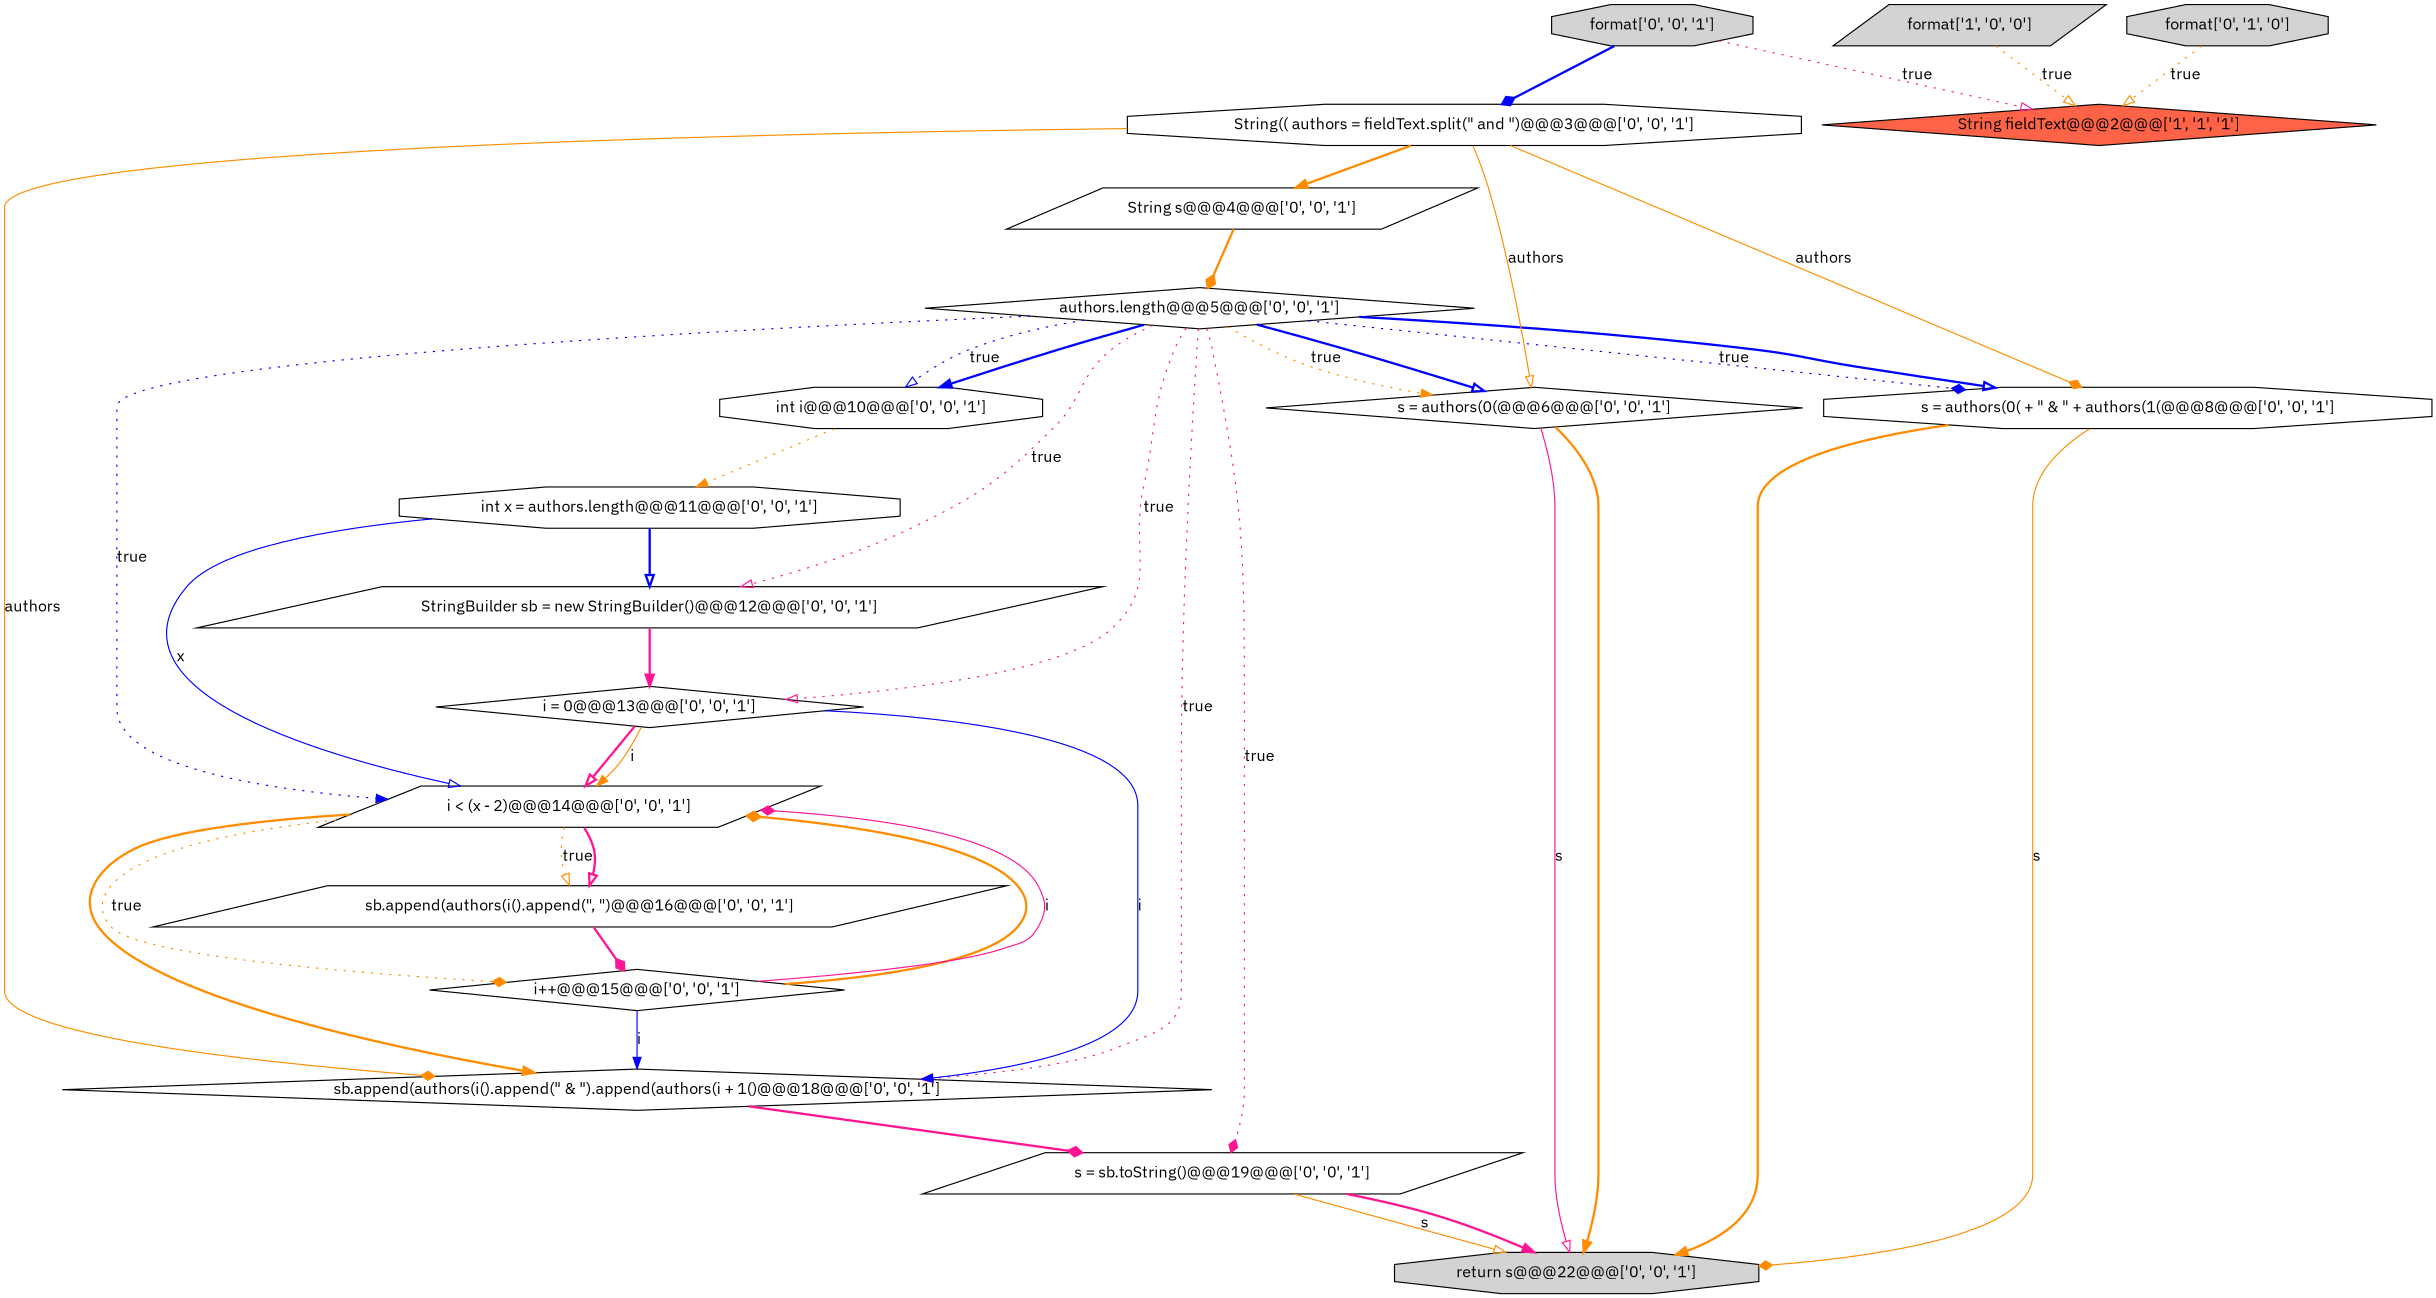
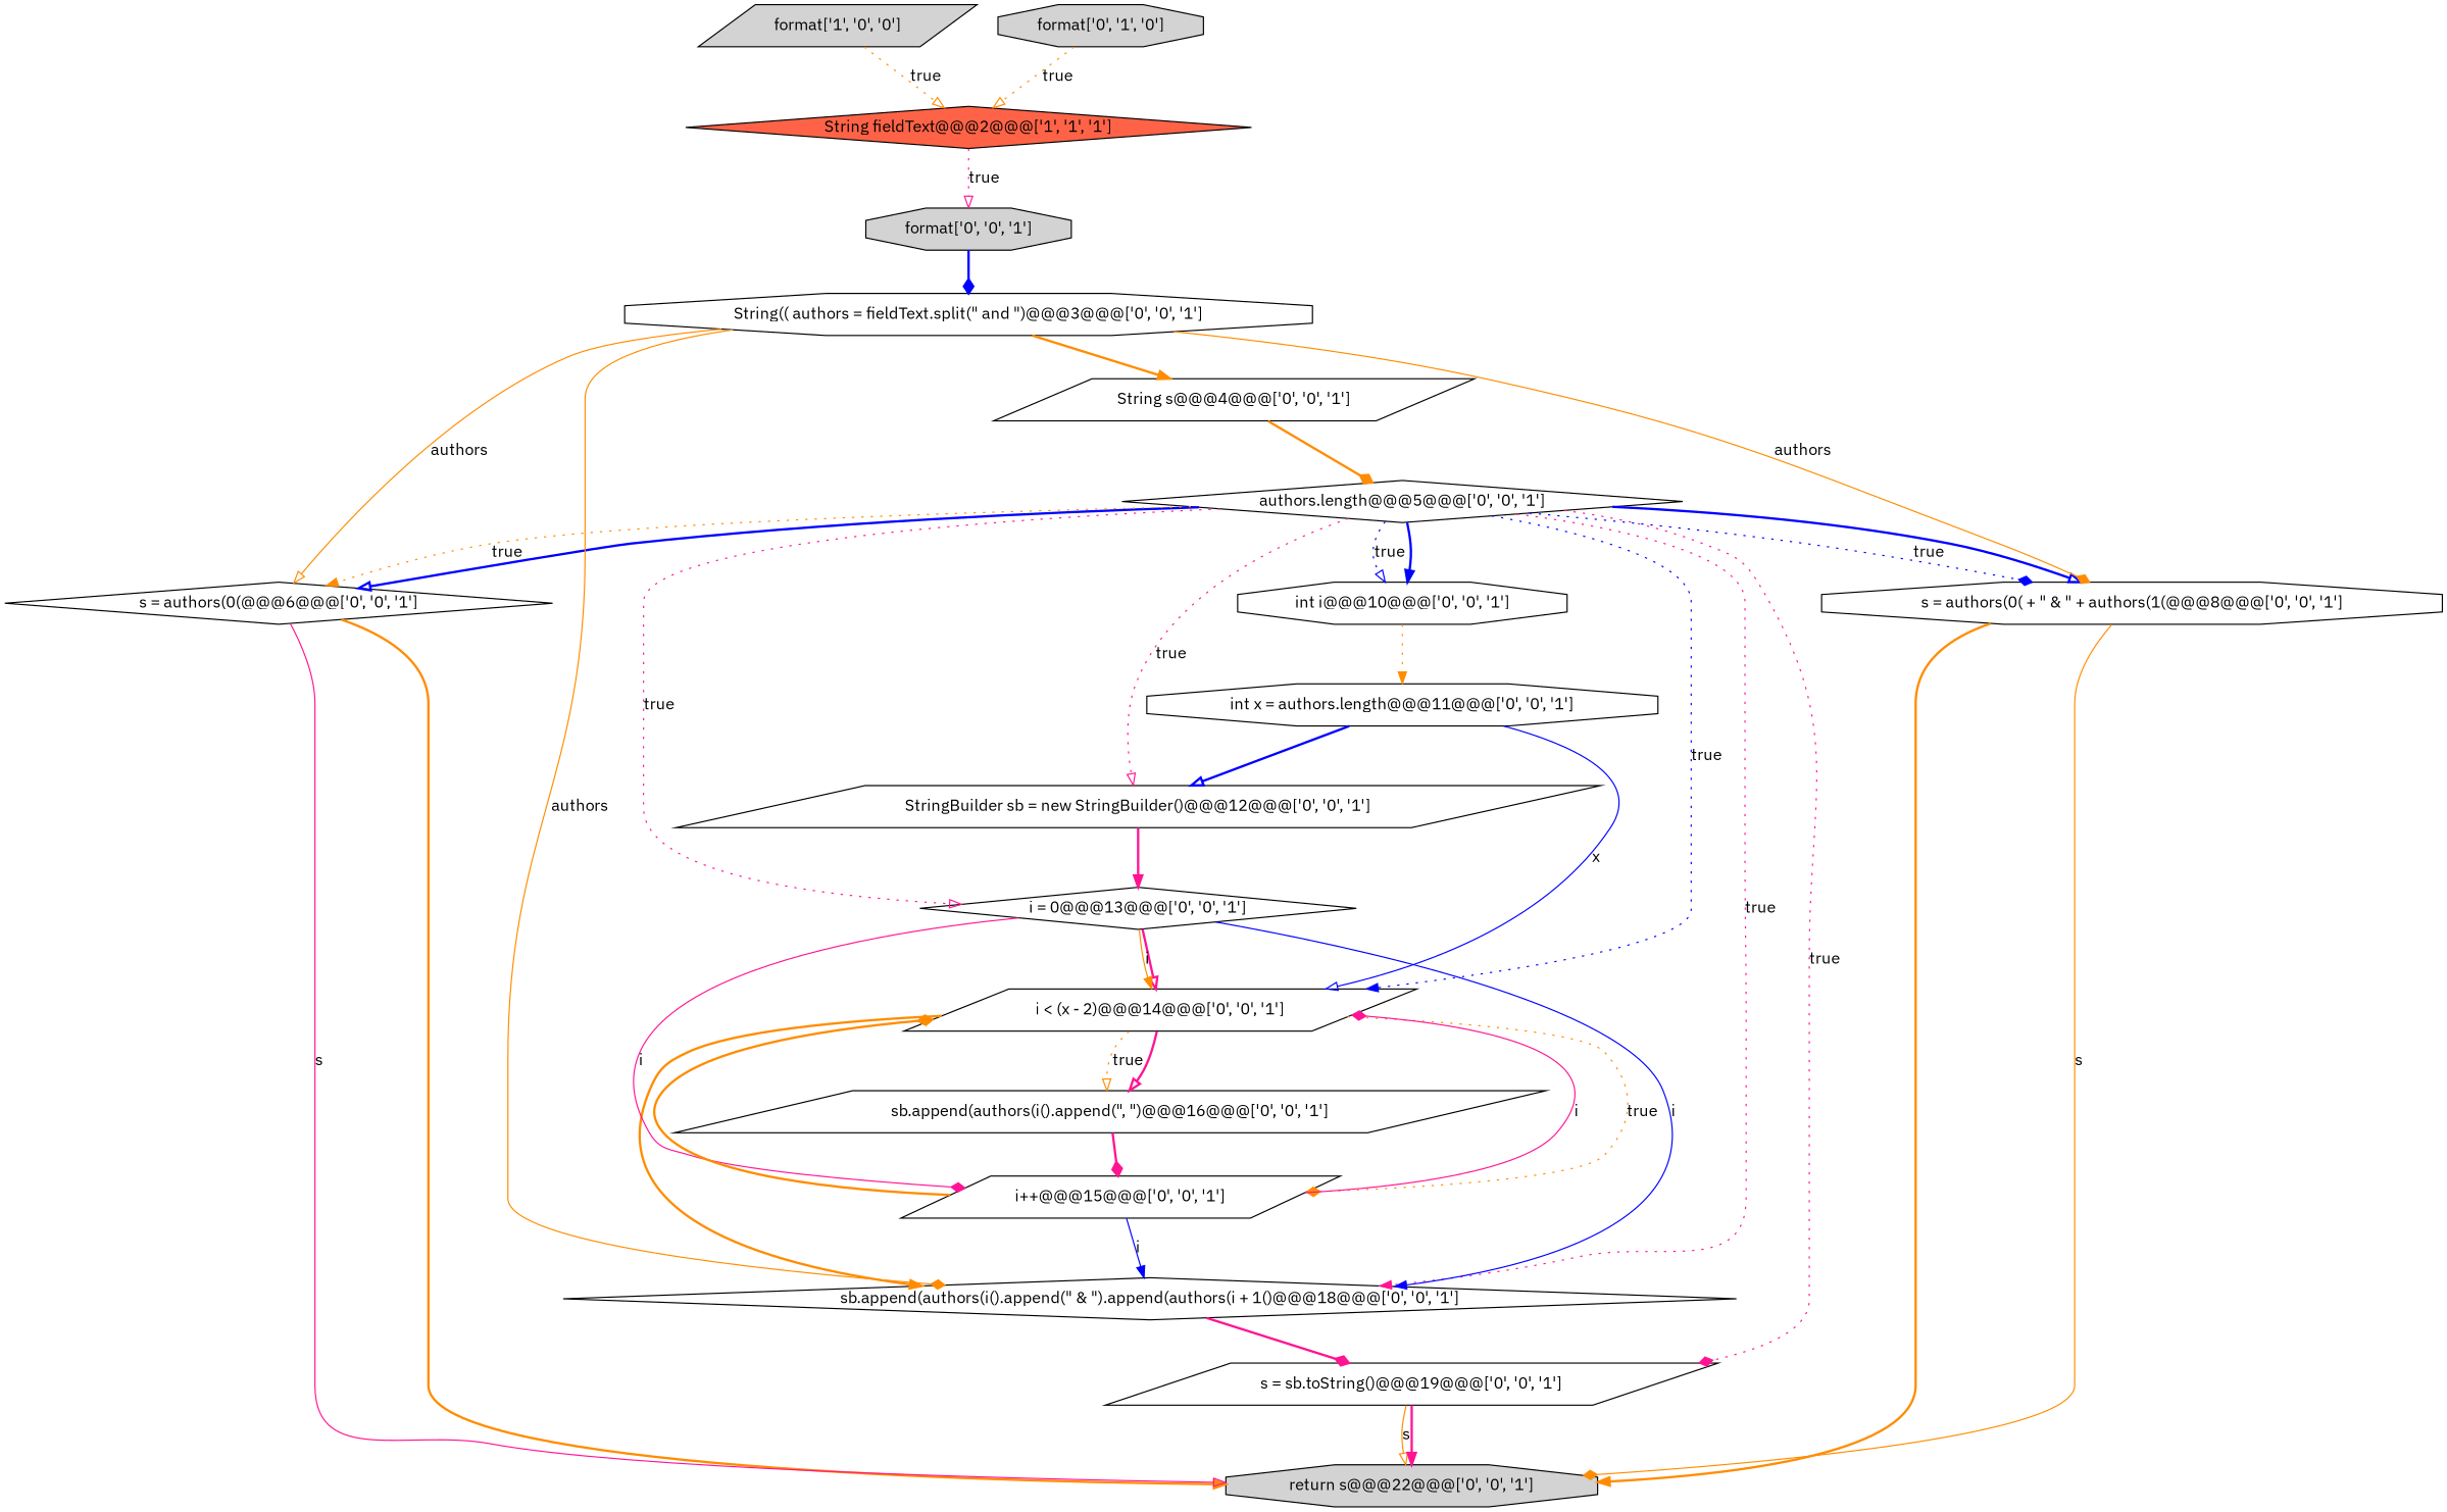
  digraph {
    fontname="IBM Plex Sans"
    node [fillcolor=white fontname="IBM Plex Sans" shape=parallelogram style=filled]
    edge [arrowhead=onormal color=darkorange fontname="IBM Plex Sans" style=bold]
    n1 [label="authors.length@@@5@@@['0', '0', '1']" shape=diamond]
    n2 [label="s = authors(0(@@@6@@@['0', '0', '1']" shape=diamond]
    n3 [label="i < (x - 2)@@@14@@@['0', '0', '1']"]
    n4 [label="sb.append(authors(i().append(\" & \").append(authors(i + 1()@@@18@@@['0', '0', '1']" shape=diamond]
    n5 [label="int i@@@10@@@['0', '0', '1']" shape=octagon]
    n6 [label="i = 0@@@13@@@['0', '0', '1']" shape=diamond]
    n7 [label="s = authors(0( + \" & \" + authors(1(@@@8@@@['0', '0', '1']" shape=octagon]
    n8 [label="s = sb.toString()@@@19@@@['0', '0', '1']"]
    n9 [label="StringBuilder sb = new StringBuilder()@@@12@@@['0', '0', '1']"]
    n10 [label="int x = authors.length@@@11@@@['0', '0', '1']" shape=octagon]
    n11 [fillcolor=lightgray label="return s@@@22@@@['0', '0', '1']" shape=octagon]
    n12 [label="sb.append(authors(i().append(\", \")@@@16@@@['0', '0', '1']"]
-   n13 [label="i++@@@15@@@['0', '0', '1']" shape=diamond]
+   n13 [label="i++@@@15@@@['0', '0', '1']"]
    n14 [fillcolor=tomato label="String fieldText@@@2@@@['1', '1', '1']" shape=diamond]
    n15 [fillcolor=lightgray label="format['1', '0', '0']"]
    n16 [label="String(( authors = fieldText.split(\" and \")@@@3@@@['0', '0', '1']" shape=octagon]
    n17 [label="String s@@@4@@@['0', '0', '1']"]
    n18 [fillcolor=lightgray label="format['0', '0', '1']" shape=octagon]
    n19 [fillcolor=lightgray label="format['0', '1', '0']" shape=octagon]
    n1 -> n2 [color=blue]
    n1 -> n2 [arrowhead=normal label=true style=dotted]
    n1 -> n3 [arrowhead=normal color=blue label=true style=dotted]
    n1 -> n4 [arrowhead=normal color=deeppink label=true style=dotted]
    n1 -> n5 [arrowhead=normal color=blue]
    n1 -> n5 [color=blue label=true style=dotted]
    n1 -> n6 [color=deeppink label=true style=dotted]
    n1 -> n7 [arrowhead=diamond color=blue label=true style=dotted]
    n1 -> n7 [color=blue]
    n1 -> n8 [arrowhead=diamond color=deeppink label=true style=dotted]
    n1 -> n9 [color=deeppink label=true style=dotted]
    n2 -> n11 [arrowhead=normal]
    n2 -> n11 [color=deeppink label=s style=solid]
    n3 -> n4 [arrowhead=normal]
    n3 -> n12 [label=true style=dotted]
    n3 -> n12 [color=deeppink]
    n3 -> n13 [arrowhead=diamond label=true style=dotted]
    n4 -> n8 [arrowhead=diamond color=deeppink]
    n5 -> n10 [arrowhead=normal style=dotted]
    n6 -> n3 [color=deeppink]
    n6 -> n3 [arrowhead=normal label=i style=solid]
    n6 -> n4 [arrowhead=normal color=blue label=i style=solid]
+   n6 -> n13 [arrowhead=diamond color=deeppink label=i style=solid]
    n7 -> n11 [arrowhead=normal]
    n7 -> n11 [arrowhead=diamond label=s style=solid]
    n8 -> n11 [label=s style=solid]
    n8 -> n11 [arrowhead=normal color=deeppink]
    n9 -> n6 [arrowhead=normal color=deeppink]
    n10 -> n3 [color=blue label=x style=solid]
    n10 -> n9 [color=blue]
    n12 -> n13 [arrowhead=diamond color=deeppink]
    n13 -> n3 [arrowhead=diamond]
    n13 -> n3 [arrowhead=diamond color=deeppink label=i style=solid]
    n13 -> n4 [arrowhead=normal color=blue label=i style=solid]
    n15 -> n14 [label=true style=dotted]
    n16 -> n2 [label=authors style=solid]
    n16 -> n4 [arrowhead=diamond label=authors style=solid]
    n16 -> n7 [arrowhead=diamond label=authors style=solid]
    n16 -> n17 [arrowhead=normal]
    n17 -> n1 [arrowhead=diamond]
-   n18 -> n14 [color=deeppink label=true style=dotted]
+   n14 -> n18 [color=deeppink label=true style=dotted]
    n18 -> n16 [arrowhead=diamond color=blue]
    n19 -> n14 [label=true style=dotted]
  }
